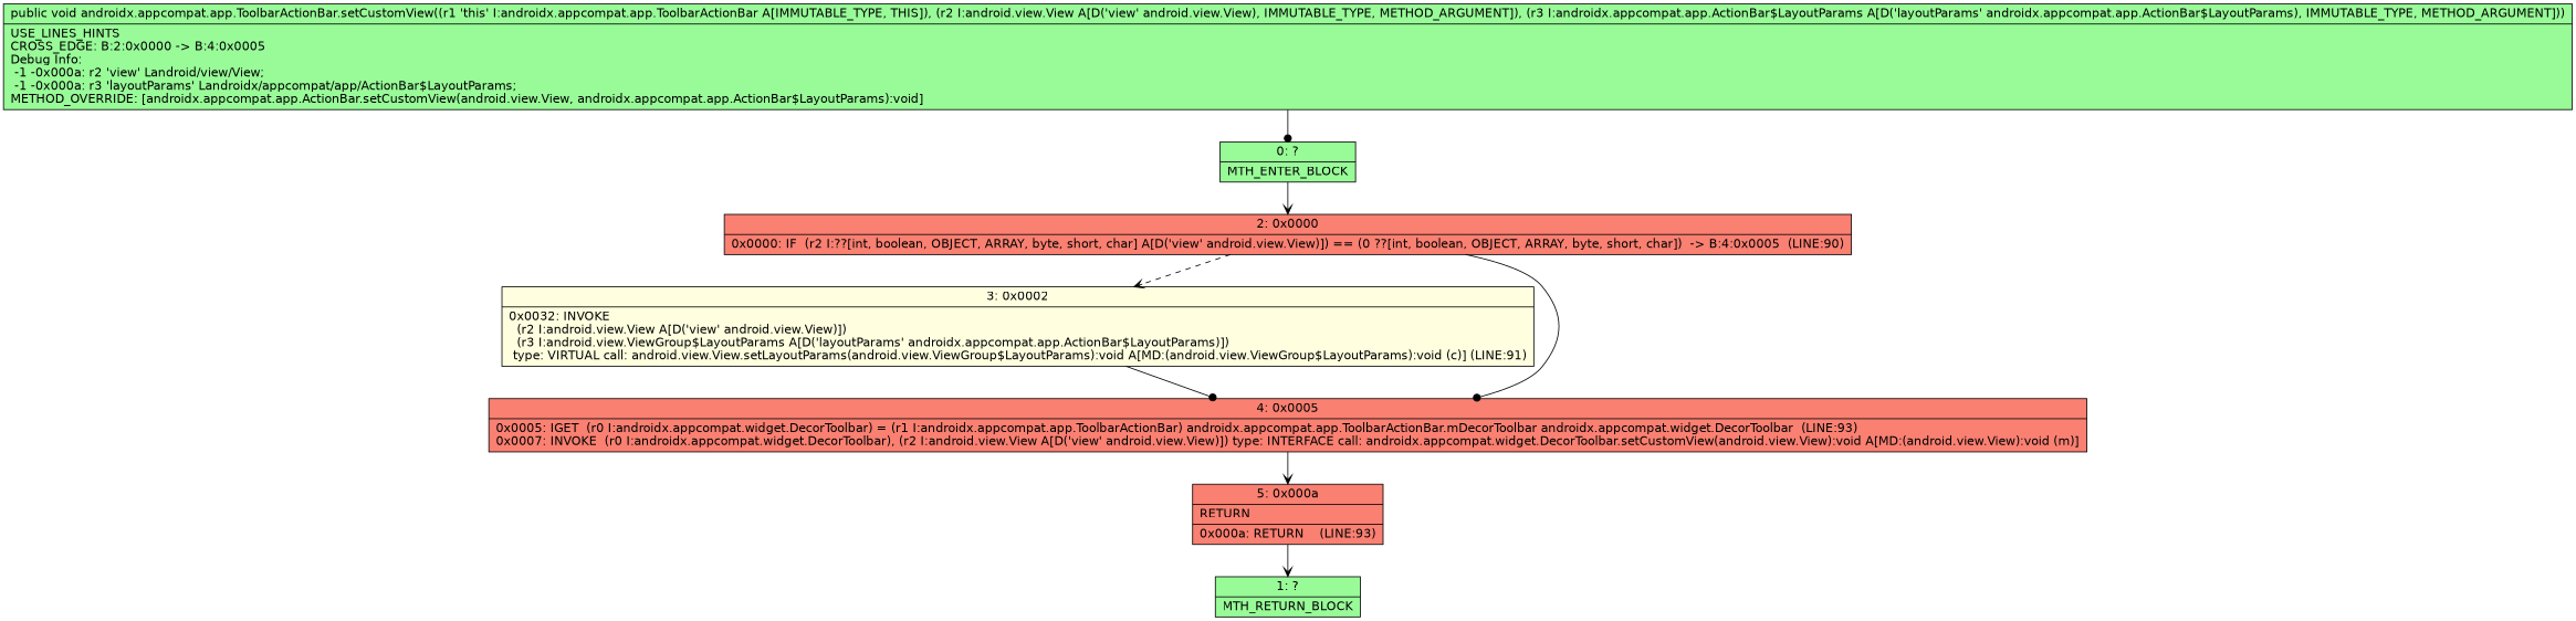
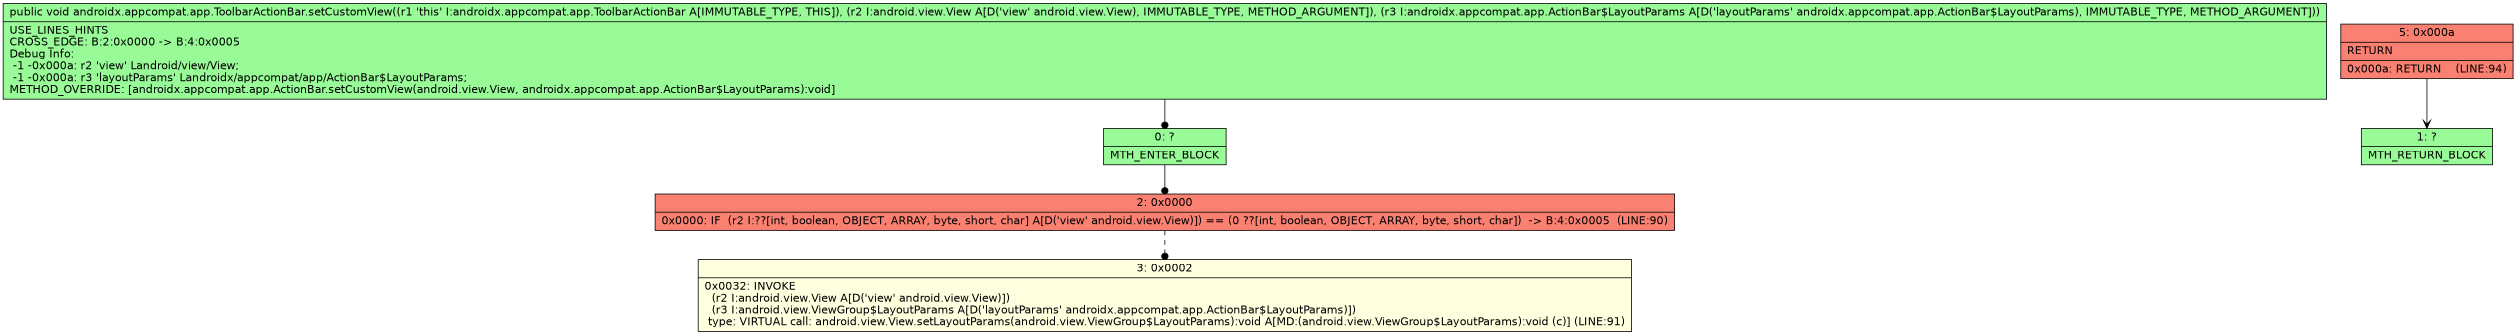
  digraph {
    fontname="DejaVu Sans"
    node [fillcolor=palegreen fontname="DejaVu Sans" shape=record style=filled]
    edge [arrowhead=dot fontname="DejaVu Sans"]
    n1 [label="{0\:\ ?|MTH_ENTER_BLOCK\l}"]
    n2 [fillcolor=salmon label="{2\:\ 0x0000|0x0000: IF  (r2 I:??[int, boolean, OBJECT, ARRAY, byte, short, char] A[D('view' android.view.View)]) == (0 ??[int, boolean, OBJECT, ARRAY, byte, short, char])  \-\> B:4:0x0005  (LINE:90)\l}"]
    n3 [fillcolor=lightyellow label="{3\:\ 0x0002|0x0032: INVOKE  \l  (r2 I:android.view.View A[D('view' android.view.View)])\l  (r3 I:android.view.ViewGroup$LayoutParams A[D('layoutParams' androidx.appcompat.app.ActionBar$LayoutParams)])\l type: VIRTUAL call: android.view.View.setLayoutParams(android.view.ViewGroup$LayoutParams):void A[MD:(android.view.ViewGroup$LayoutParams):void (c)] (LINE:91)\l}"]
-   n4 [fillcolor=salmon label="{4\:\ 0x0005|0x0005: IGET  (r0 I:androidx.appcompat.widget.DecorToolbar) = (r1 I:androidx.appcompat.app.ToolbarActionBar) androidx.appcompat.app.ToolbarActionBar.mDecorToolbar androidx.appcompat.widget.DecorToolbar  (LINE:93)\l0x0007: INVOKE  (r0 I:androidx.appcompat.widget.DecorToolbar), (r2 I:android.view.View A[D('view' android.view.View)]) type: INTERFACE call: androidx.appcompat.widget.DecorToolbar.setCustomView(android.view.View):void A[MD:(android.view.View):void (m)]\l}"]
-   n5 [fillcolor=salmon label="{5\:\ 0x000a|RETURN\l|0x000a: RETURN    (LINE:93)\l}"]
+   n5 [fillcolor=salmon label="{5\:\ 0x000a|RETURN\l|0x000a: RETURN    (LINE:94)\l}"]
    n6 [label="{1\:\ ?|MTH_RETURN_BLOCK\l}"]
    n7 [label="{public void androidx.appcompat.app.ToolbarActionBar.setCustomView((r1 'this' I:androidx.appcompat.app.ToolbarActionBar A[IMMUTABLE_TYPE, THIS]), (r2 I:android.view.View A[D('view' android.view.View), IMMUTABLE_TYPE, METHOD_ARGUMENT]), (r3 I:androidx.appcompat.app.ActionBar$LayoutParams A[D('layoutParams' androidx.appcompat.app.ActionBar$LayoutParams), IMMUTABLE_TYPE, METHOD_ARGUMENT]))  | USE_LINES_HINTS\lCROSS_EDGE: B:2:0x0000 \-\> B:4:0x0005\lDebug Info:\l  \-1 \-0x000a: r2 'view' Landroid\/view\/View;\l  \-1 \-0x000a: r3 'layoutParams' Landroidx\/appcompat\/app\/ActionBar$LayoutParams;\lMETHOD_OVERRIDE: [androidx.appcompat.app.ActionBar.setCustomView(android.view.View, androidx.appcompat.app.ActionBar$LayoutParams):void]\l}"]
-   n1 -> n2 [arrowhead=vee]
-   n2 -> n3 [arrowhead=vee style=dashed]
-   n2 -> n4
-   n3 -> n4
-   n4 -> n5 [arrowhead=vee]
+   n1 -> n2
+   n2 -> n3 [style=dashed]
    n5 -> n6 [arrowhead=vee]
    n7 -> n1
  }
